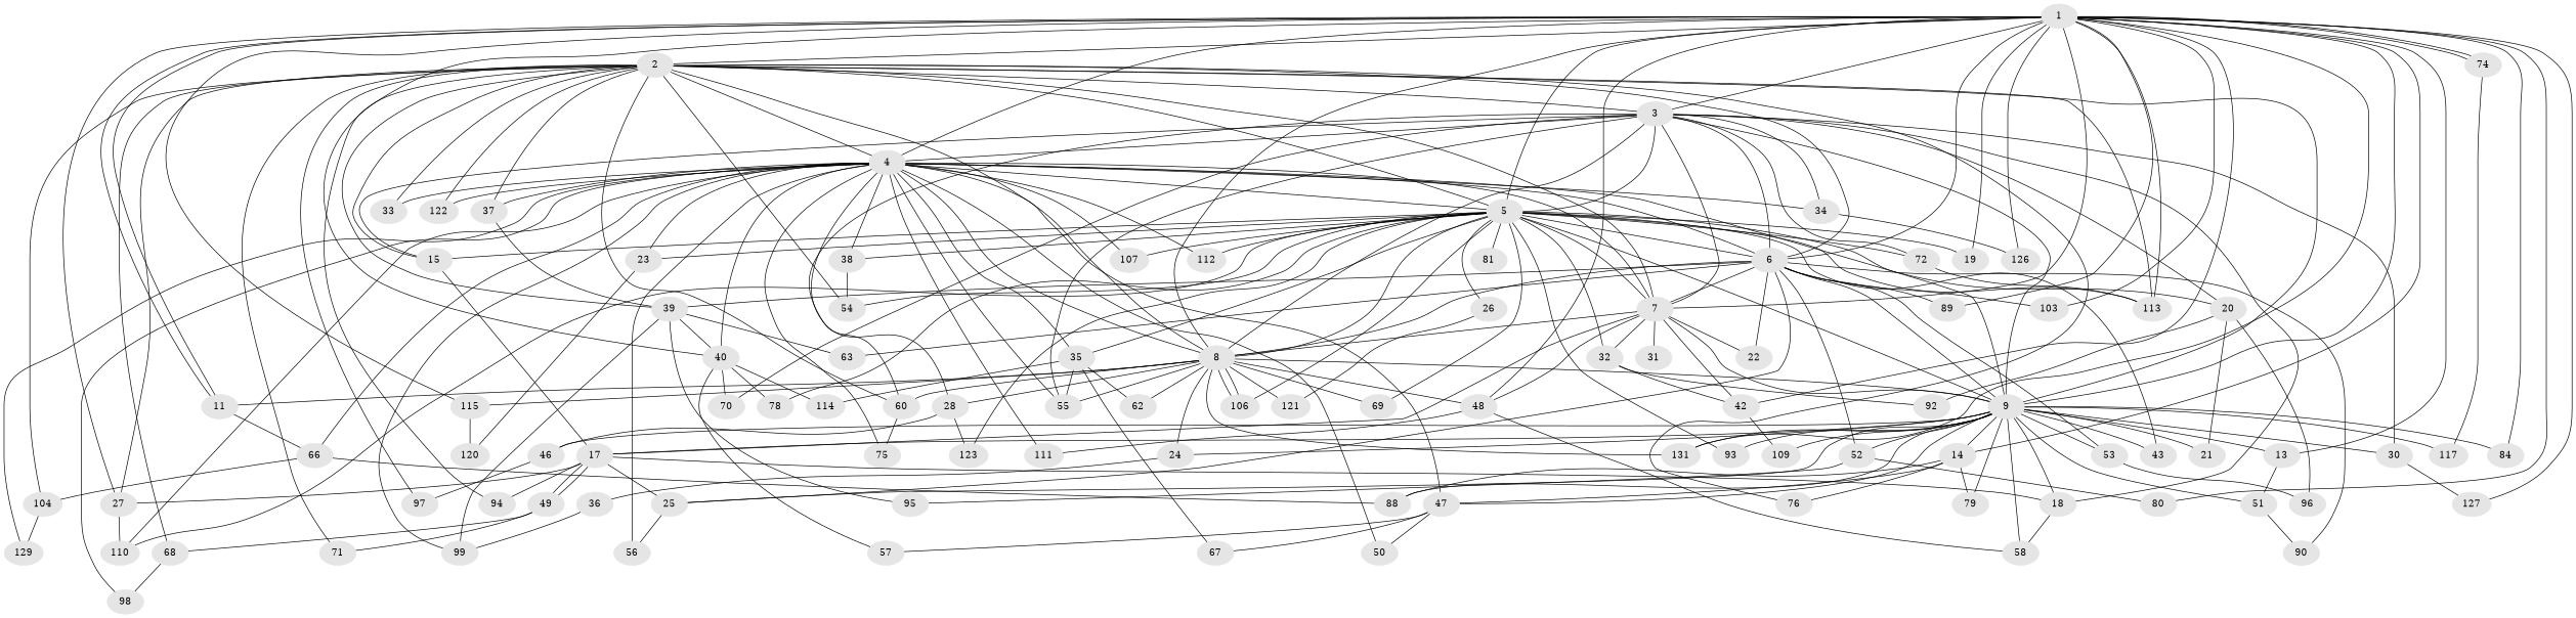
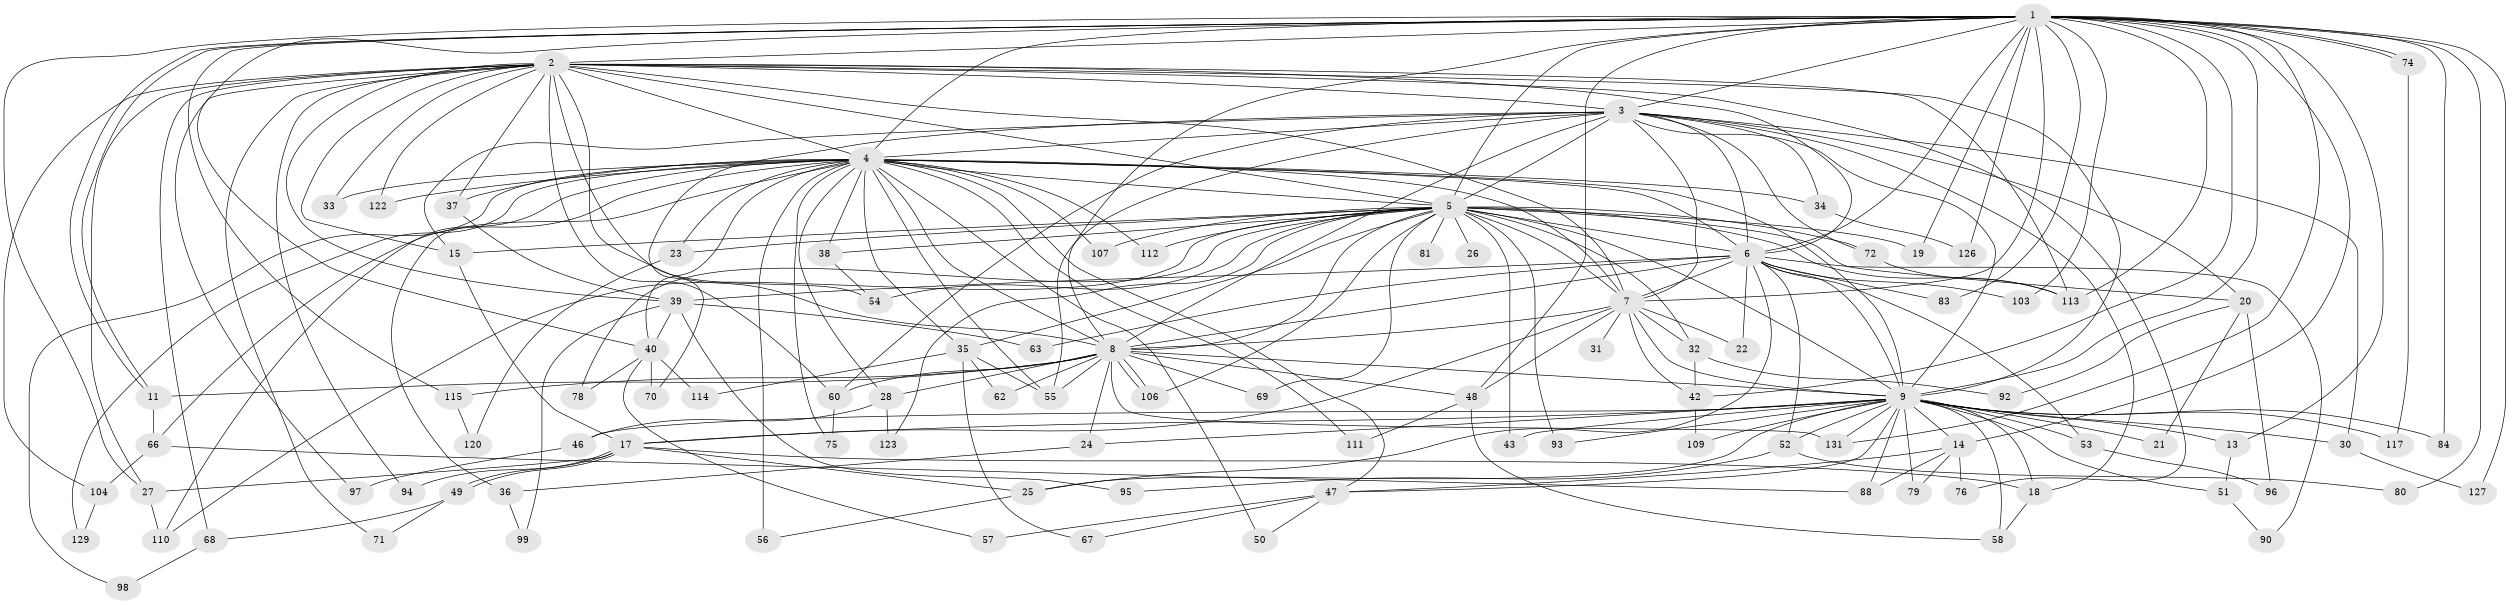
  graph {
    node [color=gray90 style=filled]
    1 [super="+118"]
    2 [super="+108"]
    3 [super="+12"]
    4 [super="+29"]
    5 [super="+10"]
    6 [super="+16"]
    7
    8 [super="+82"]
    9 [super="+73"]
    11 [super="+44"]
    13
    14 [super="+45"]
    19
    27 [super="+116"]
    40 [super="+86"]
    42 [super="+61"]
    48 [super="+83"]
    74 [super="+101"]
    80
    84
-   89
+   89 [label=83]
    103
    113
    115
    126
    127
    131 [super="+133"]
    15 [super="+91"]
    33
    37
    39 [super="+87"]
    54 [super="+59"]
    60 [super="+119"]
    68 [super="+124"]
    71
    76
    94
    97
    104
    122
    18 [super="+132"]
    20 [super="+77"]
    30
    34
    55 [super="+85"]
    70
    72 [super="+128"]
    23
    28
    35 [super="+64"]
    36
    38
    47 [super="+65"]
    50
    56 [super="+125"]
    66 [super="+100"]
    75
    98
    107
    110
    111
    112
    129
    26
    32
    43
    69
    78
    81
    93 [super="+102"]
    106 [super="+130"]
    123
    22
    25
    52
    53
    63
    90
    17 [super="+41"]
    31
    24
    62
-   121
    21
    46
    51
    58 [super="+105"]
    79
    88
    109
    117
    114
    57
    120
    99
    95
    92
    96
    67
    49
    1 -- 2
    1 -- 3
    1 -- 4
    1 -- 5 [weight=2]
    1 -- 6
    1 -- 7
    1 -- 8
    1 -- 9
    1 -- 11
    1 -- 11
    1 -- 13
    1 -- 14 [weight=2]
    1 -- 19
    1 -- 27
    1 -- 40
    1 -- 42
    1 -- 48
    1 -- 74
    1 -- 74
    1 -- 80
    1 -- 84
    1 -- 89
    1 -- 103
    1 -- 113
    1 -- 115
    1 -- 126
    1 -- 127
    1 -- 131
    2 -- 3 [weight=2]
    2 -- 4
    2 -- 5 [weight=2]
    2 -- 6
    2 -- 7
    2 -- 8
    2 -- 9
    2 -- 27
    2 -- 113
    2 -- 15
    2 -- 33
    2 -- 37
    2 -- 39
    2 -- 54
    2 -- 60
    2 -- 68 [weight=2]
    2 -- 71
    2 -- 76
    2 -- 94
    2 -- 97
    2 -- 104
    2 -- 122
    3 -- 4
    3 -- 5 [weight=2]
    3 -- 6
    3 -- 7
    3 -- 8
    3 -- 9
    3 -- 15
    3 -- 60
    3 -- 18
    3 -- 20
    3 -- 30
    3 -- 34
    3 -- 55
    3 -- 70
    3 -- 72
    4 -- 5 [weight=2]
    4 -- 6
    4 -- 7
    4 -- 8
    4 -- 9 [weight=2]
    4 -- 40
    4 -- 33
    4 -- 37
    4 -- 122
    4 -- 34
    4 -- 55
    4 -- 23
    4 -- 28
    4 -- 35
-   4 -- 99
+   4 -- 36
    4 -- 38
    4 -- 47
    4 -- 50
    4 -- 56 [weight=2]
    4 -- 66
    4 -- 75
    4 -- 98
    4 -- 107
    4 -- 110
    4 -- 111
    4 -- 112
    4 -- 129
    5 -- 6 [weight=2]
    5 -- 7 [weight=2]
    5 -- 8 [weight=2]
    5 -- 9 [weight=2]
    5 -- 19
    5 -- 113
    5 -- 15
    5 -- 54
    5 -- 20 [weight=2]
    5 -- 72
    5 -- 23
    5 -- 35
    5 -- 38
    5 -- 107
    5 -- 110
    5 -- 112
    5 -- 26
    5 -- 32
    5 -- 43
    5 -- 69
    5 -- 78
    5 -- 81 [weight=2]
    5 -- 93 [weight=2]
    5 -- 106
    5 -- 123
    6 -- 7
    6 -- 8 [weight=2]
    6 -- 9
    6 -- 89
    6 -- 103
    6 -- 39
    6 -- 22
    6 -- 25
    6 -- 52
    6 -- 53
    6 -- 63
    6 -- 90
    7 -- 8
    7 -- 9
    7 -- 42
    7 -- 48
    7 -- 32
    7 -- 22
    7 -- 17
    7 -- 31
    8 -- 9
    8 -- 11
    8 -- 48
    8 -- 115
    8 -- 131
    8 -- 60
    8 -- 55 [weight=2]
    8 -- 28
    8 -- 69
    8 -- 106
    8 -- 106
    8 -- 24
    8 -- 62
-   8 -- 121
    9 -- 13
    9 -- 14
    9 -- 84
    9 -- 131
    9 -- 18
    9 -- 30
    9 -- 47
    9 -- 43
    9 -- 93
    9 -- 25
    9 -- 52
    9 -- 53
    9 -- 17
    9 -- 24
    9 -- 21
    9 -- 46
    9 -- 51
    9 -- 58
    9 -- 79
    9 -- 88
    9 -- 109
    9 -- 117
    11 -- 66
    13 -- 51
    14 -- 76
    14 -- 47
    14 -- 79
    14 -- 88
    27 -- 110
    40 -- 70
    40 -- 78
    40 -- 114
    40 -- 57
    42 -- 109
    48 -- 111
    48 -- 58
    74 -- 117
    115 -- 120
    15 -- 17
    37 -- 39
    39 -- 40
    39 -- 63
    39 -- 99
    39 -- 95
    60 -- 75
    68 -- 98
    104 -- 129
    18 -- 58
    20 -- 21
    20 -- 92
    20 -- 96
    30 -- 127
    34 -- 126
    72 -- 113
    23 -- 120
    28 -- 123
    28 -- 46
    35 -- 55
    35 -- 62
    35 -- 114
    35 -- 67
    36 -- 99
    38 -- 54
    47 -- 50
    47 -- 57
    47 -- 67
    66 -- 104
    66 -- 88
-   26 -- 121
    32 -- 42
    32 -- 92
    25 -- 56
    52 -- 80
    52 -- 95
    53 -- 96
    17 -- 27
    17 -- 94
    17 -- 18
    17 -- 25
    17 -- 49
    17 -- 49
    24 -- 36
    46 -- 97
    51 -- 90
    49 -- 68
    49 -- 71
  }
